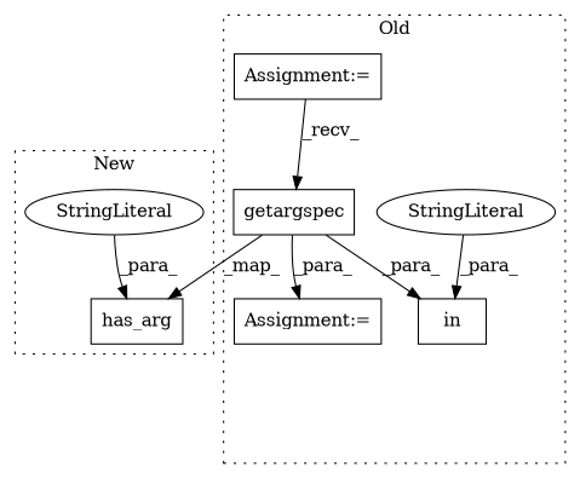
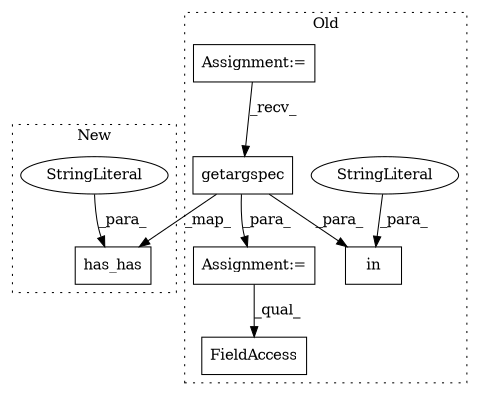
  digraph {
    node [a=32 l=6 s=7019 shape=box]
    n1 [l="11,1" label=getargspec s="6980,7000"]
    n2 [a=7 l=7 label="Assignment:=" s=6623]
    n3 [a=105 l=23 label=in]
    n4 [a=45 label=StringLiteral shape=ellipse]
+   n5 [a=22 l=13 label=FieldAccess s=7029]
    n6 [a=7 l=1 label="Assignment:=" s=6971]
-   n7 [l="8,1" label=has_arg s="6937,6961"]
+   n7 [l="8,1" label=has_has s="6937,6961"]
    n8 [a=45 label=StringLiteral s=6955 shape=ellipse]
    subgraph cluster_1 {
      label=Old
      style=dotted
      n1
      n2
      n3
      n4
+     n5
      n6
    }
    subgraph cluster_2 {
      label=New
      style=dotted
      n7
      n8
    }
    n1 -> n3 [label=_para_]
    n1 -> n6 [label=_para_]
    n1 -> n7 [label=_map_]
    n2 -> n1 [label=_recv_]
    n4 -> n3 [label=_para_]
+   n6 -> n5 [label=_qual_]
    n8 -> n7 [label=_para_]
  }
